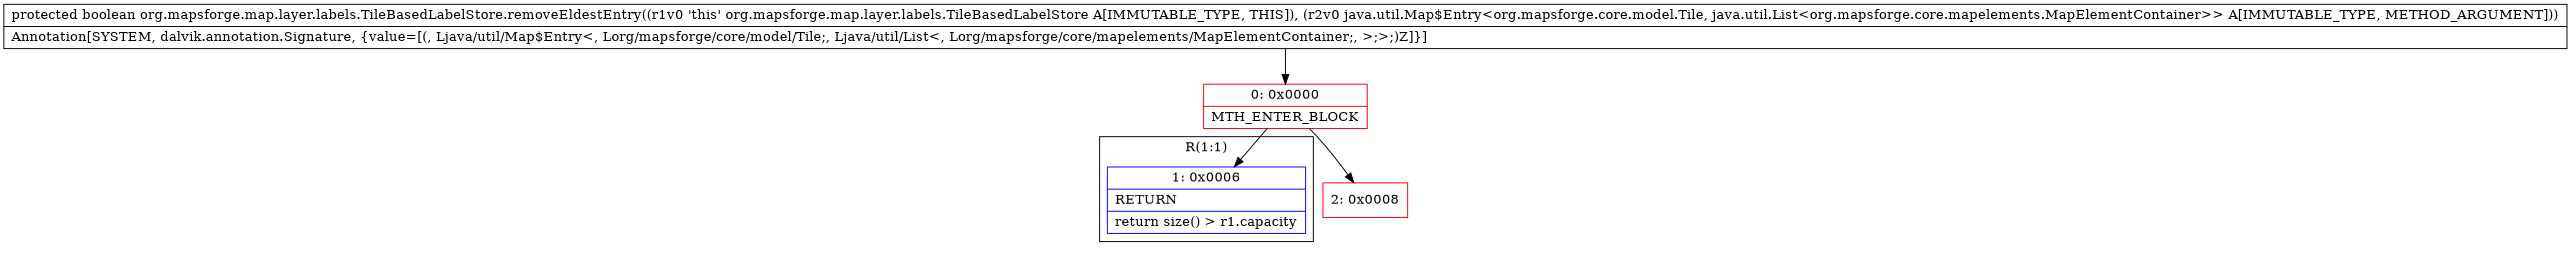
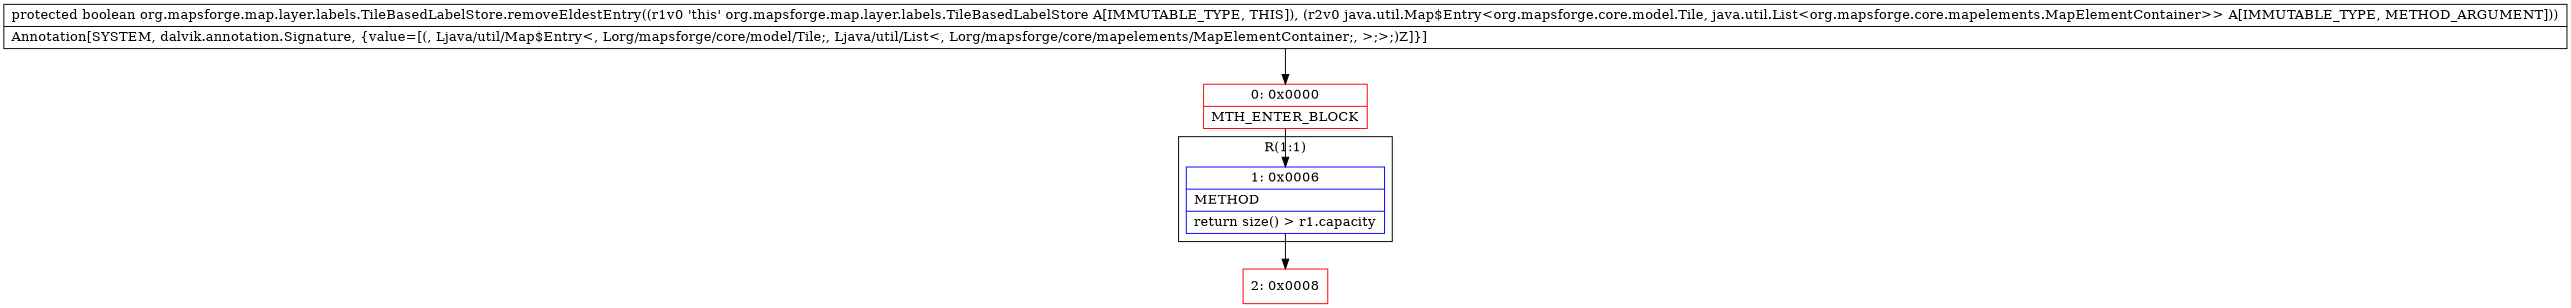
  digraph {
    node [color=red shape=record]
-   n1 [color=blue label="{1\:\ 0x0006|RETURN\l|return size() \> r1.capacity\l}"]
+   n1 [color=blue label="{1\:\ 0x0006|METHOD\l|return size() \> r1.capacity\l}"]
    n2 [label="{2\:\ 0x0008}"]
    n3 [label="{0\:\ 0x0000|MTH_ENTER_BLOCK\l}"]
    n4 [label="{protected boolean org.mapsforge.map.layer.labels.TileBasedLabelStore.removeEldestEntry((r1v0 'this' org.mapsforge.map.layer.labels.TileBasedLabelStore A[IMMUTABLE_TYPE, THIS]), (r2v0 java.util.Map$Entry\<org.mapsforge.core.model.Tile, java.util.List\<org.mapsforge.core.mapelements.MapElementContainer\>\> A[IMMUTABLE_TYPE, METHOD_ARGUMENT]))  | Annotation[SYSTEM, dalvik.annotation.Signature, \{value=[(, Ljava\/util\/Map$Entry\<, Lorg\/mapsforge\/core\/model\/Tile;, Ljava\/util\/List\<, Lorg\/mapsforge\/core\/mapelements\/MapElementContainer;, \>;\>;)Z]\}]\l}" color=""]
    subgraph cluster_1 {
      label="R(1:1)"
      n1
    }
-   n3 -> n2
+   n1 -> n2
    n3 -> n1
    n4 -> n3
  }
